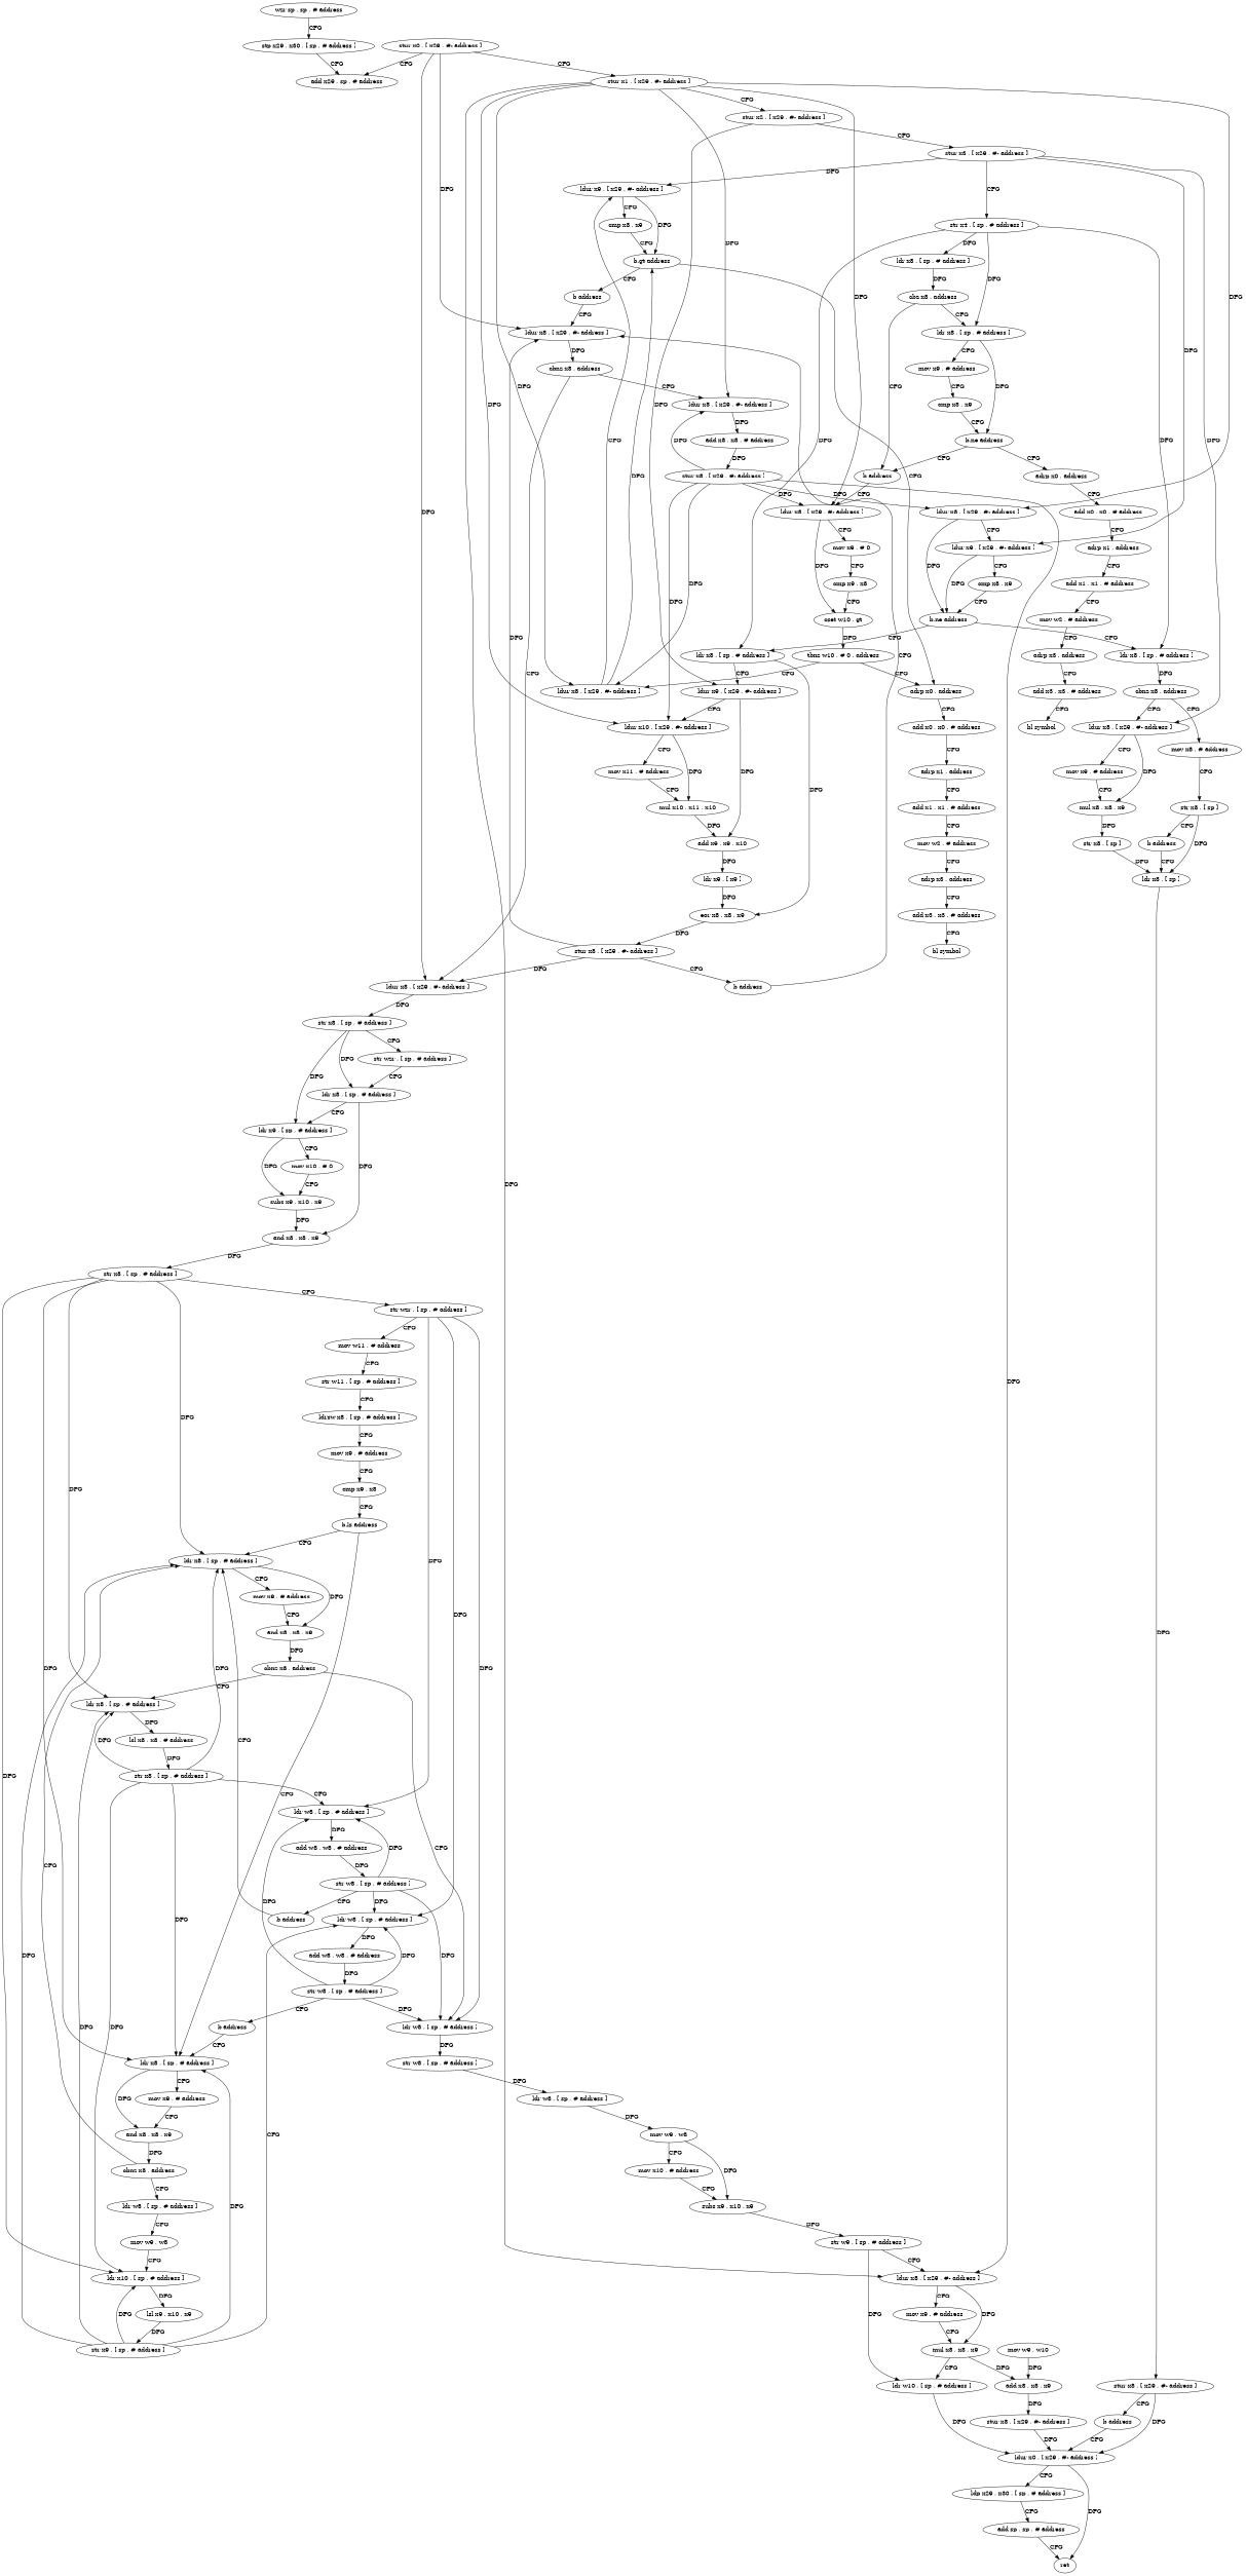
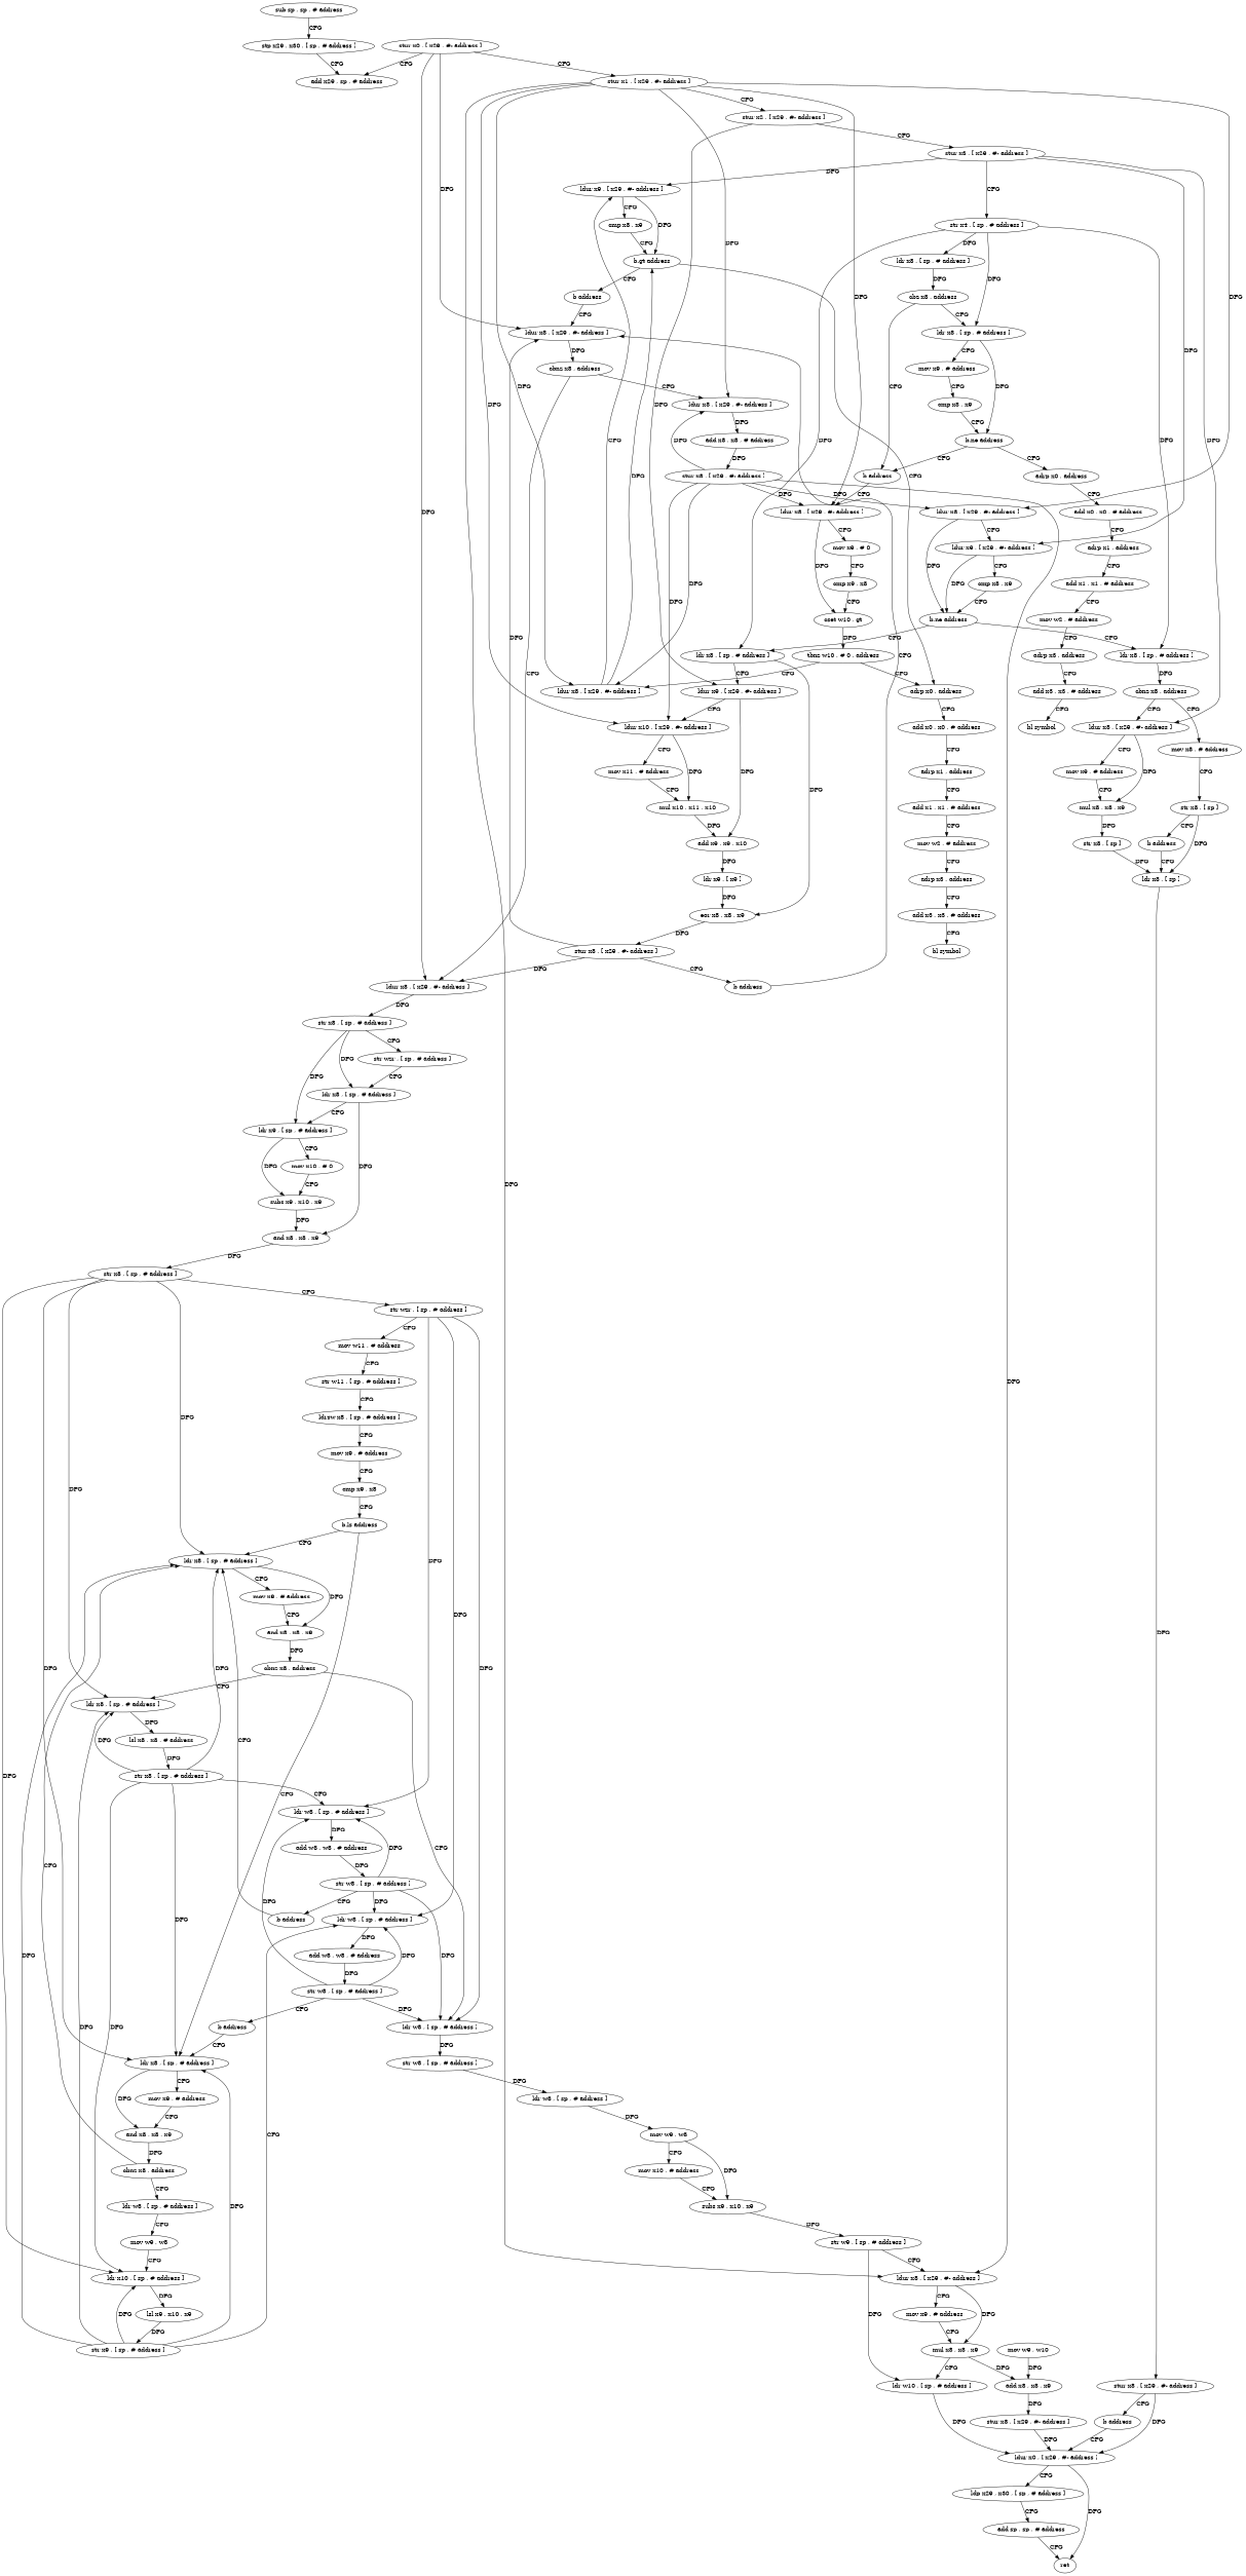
  digraph {
-   n1 [label="wzr sp , sp , # address"]
+   n1 [label="sub sp , sp , # address"]
    n2 [label="stp x29 , x30 , [ sp , # address ]"]
    n3 [label="add x29 , sp , # address"]
    n4 [label="stur x0 , [ x29 , #- address ]"]
    n5 [label="stur x1 , [ x29 , #- address ]"]
    n6 [label="ldur x8 , [ x29 , #- address ]"]
    n7 [label="ldur x8 , [ x29 , #- address ]"]
    n8 [label="stur x2 , [ x29 , #- address ]"]
    n9 [label="ldur x8 , [ x29 , #- address ]"]
    n10 [label="ldur x8 , [ x29 , #- address ]"]
    n11 [label="ldur x8 , [ x29 , #- address ]"]
    n12 [label="ldur x8 , [ x29 , #- address ]"]
    n13 [label="ldur x10 , [ x29 , #- address ]"]
    n14 [label="ldur x8 , [ x29 , #- address ]"]
    n15 [label="cbnz x8 , address"]
    n16 [label="str x8 , [ sp , # address ]"]
    n17 [label="stur x3 , [ x29 , #- address ]"]
    n18 [label="ldur x9 , [ x29 , #- address ]"]
    n19 [label="mov x9 , # 0"]
    n20 [label="cset w10 , gt"]
    n21 [label="ldur x9 , [ x29 , #- address ]"]
    n22 [label="b.gt address"]
    n23 [label="add x8 , x8 , # address"]
    n24 [label="ldur x9 , [ x29 , #- address ]"]
    n25 [label="b.ne address"]
    n26 [label="mov x11 , # address"]
    n27 [label="mul x10 , x11 , x10"]
    n28 [label="mov x9 , # address"]
    n29 [label="mul x8 , x8 , x9"]
    n30 [label="str x4 , [ sp , # address ]"]
    n31 [label="ldur x8 , [ x29 , #- address ]"]
    n32 [label="add x9 , x9 , x10"]
    n33 [label="ldr x8 , [ sp , # address ]"]
    n34 [label="ldr x8 , [ sp , # address ]"]
    n35 [label="ldr x8 , [ sp , # address ]"]
    n36 [label="ldr x8 , [ sp , # address ]"]
    n37 [label="cmp x8 , x9"]
    n38 [label="cmp x8 , x9"]
    n39 [label="mov x9 , # address"]
    n40 [label="mul x8 , x8 , x9"]
    n41 [label="cbz x8 , address"]
    n42 [label="mov x9 , # address"]
    n43 [label="b.ne address"]
    n44 [label="eor x8 , x8 , x9"]
    n45 [label="cbnz x8 , address"]
    n46 [label="b address"]
    n47 [label="cmp x8 , x9"]
    n48 [label="adrp x0 , address"]
    n49 [label="cmp x9 , x8"]
    n50 [label="tbnz w10 , # 0 , address"]
    n51 [label="add x0 , x0 , # address"]
    n52 [label="adrp x1 , address"]
    n53 [label="adrp x0 , address"]
    n54 [label="add x0 , x0 , # address"]
    n55 [label="adrp x1 , address"]
    n56 [label="b address"]
    n57 [label="add x1 , x1 , # address"]
    n58 [label="mov w2 , # address"]
    n59 [label="adrp x3 , address"]
    n60 [label="add x3 , x3 , # address"]
    n61 [label="bl symbol"]
    n62 [label="add x1 , x1 , # address"]
    n63 [label="mov w2 , # address"]
    n64 [label="adrp x3 , address"]
    n65 [label="add x3 , x3 , # address"]
    n66 [label="bl symbol"]
    n67 [label="str wzr , [ sp , # address ]"]
    n68 [label="ldr x8 , [ sp , # address ]"]
    n69 [label="ldr x9 , [ sp , # address ]"]
    n70 [label="stur x8 , [ x29 , #- address ]"]
    n71 [label="and x8 , x8 , x9"]
    n72 [label="mov x10 , # 0"]
    n73 [label="subs x9 , x10 , x9"]
    n74 [label="str x8 , [ sp , # address ]"]
    n75 [label="str wzr , [ sp , # address ]"]
    n76 [label="ldr x8 , [ sp , # address ]"]
    n77 [label="ldr x8 , [ sp , # address ]"]
    n78 [label="ldr x8 , [ sp , # address ]"]
    n79 [label="ldr x10 , [ sp , # address ]"]
    n80 [label="mov w11 , # address"]
    n81 [label="ldr w8 , [ sp , # address ]"]
    n82 [label="ldr w8 , [ sp , # address ]"]
    n83 [label="ldr w8 , [ sp , # address ]"]
    n84 [label="mov x9 , # address"]
    n85 [label="and x8 , x8 , x9"]
    n86 [label="mov x9 , # address"]
    n87 [label="and x8 , x8 , x9"]
    n88 [label="lsl x8 , x8 , # address"]
    n89 [label="lsl x9 , x10 , x9"]
    n90 [label="str w11 , [ sp , # address ]"]
    n91 [label="str w8 , [ sp , # address ]"]
    n92 [label="add w8 , w8 , # address"]
    n93 [label="add w8 , w8 , # address"]
    n94 [label="ldrsw x8 , [ sp , # address ]"]
    n95 [label="mov x9 , # address"]
    n96 [label="cmp x9 , x8"]
    n97 [label="b.ls address"]
    n98 [label="cbnz x8 , address"]
    n99 [label="cbnz x8 , address"]
    n100 [label="stur x8 , [ x29 , #- address ]"]
    n101 [label="mov x8 , # address"]
    n102 [label="ldr w8 , [ sp , # address ]"]
    n103 [label="str x8 , [ sp , # address ]"]
    n104 [label="ldr w8 , [ sp , # address ]"]
    n105 [label="mov w9 , w8"]
    n106 [label="ldr x9 , [ x9 ]"]
    n107 [label="b address"]
    n108 [label="str x8 , [ sp ]"]
    n109 [label="str x8 , [ sp ]"]
    n110 [label="ldr x8 , [ sp ]"]
    n111 [label="b address"]
    n112 [label="mov w9 , w8"]
    n113 [label="mov x10 , # address"]
    n114 [label="subs x9 , x10 , x9"]
    n115 [label="str w9 , [ sp , # address ]"]
    n116 [label="ldr w10 , [ sp , # address ]"]
    n117 [label="ldur x0 , [ x29 , #- address ]"]
    n118 [label="add x8 , x8 , x9"]
    n119 [label="stur x8 , [ x29 , #- address ]"]
    n120 [label="mov w9 , w10"]
    n121 [label="ldp x29 , x30 , [ sp , # address ]"]
    n122 [label=ret]
    n123 [label="add sp , sp , # address"]
    n124 [label="str w8 , [ sp , # address ]"]
    n125 [label="b address"]
    n126 [label="str x9 , [ sp , # address ]"]
    n127 [label="str w8 , [ sp , # address ]"]
    n128 [label="b address"]
    n129 [label="stur x8 , [ x29 , #- address ]"]
    n130 [label="b address"]
    n1 -> n2 [label=CFG]
    n2 -> n3 [label=CFG]
    n4 -> n3 [label=CFG]
    n4 -> n5 [label=CFG]
    n4 -> n6 [label=DFG]
    n4 -> n7 [label=DFG]
    n5 -> n8 [label=CFG]
    n5 -> n9 [label=DFG]
    n5 -> n10 [label=DFG]
    n5 -> n11 [label=DFG]
    n5 -> n12 [label=DFG]
    n5 -> n13 [label=DFG]
    n5 -> n14 [label=DFG]
    n6 -> n15 [label=DFG]
    n7 -> n16 [label=DFG]
    n8 -> n17 [label=CFG]
    n8 -> n18 [label=DFG]
    n9 -> n19 [label=CFG]
    n9 -> n20 [label=DFG]
    n10 -> n21 [label=CFG]
    n10 -> n22 [label=DFG]
    n11 -> n23 [label=DFG]
    n12 -> n24 [label=CFG]
    n12 -> n25 [label=DFG]
    n13 -> n26 [label=CFG]
    n13 -> n27 [label=DFG]
    n14 -> n28 [label=CFG]
    n14 -> n29 [label=DFG]
    n15 -> n7 [label=CFG]
    n15 -> n11 [label=CFG]
    n16 -> n67 [label=CFG]
    n16 -> n68 [label=DFG]
    n16 -> n69 [label=DFG]
    n17 -> n21 [label=DFG]
    n17 -> n24 [label=DFG]
    n17 -> n30 [label=CFG]
    n17 -> n31 [label=DFG]
    n18 -> n13 [label=CFG]
    n18 -> n32 [label=DFG]
    n19 -> n49 [label=CFG]
    n20 -> n50 [label=DFG]
    n21 -> n22 [label=DFG]
    n21 -> n37 [label=CFG]
    n22 -> n53 [label=CFG]
    n22 -> n56 [label=CFG]
    n23 -> n70 [label=DFG]
    n24 -> n25 [label=DFG]
    n24 -> n38 [label=CFG]
    n25 -> n35 [label=CFG]
    n25 -> n36 [label=CFG]
    n26 -> n27 [label=CFG]
    n27 -> n32 [label=DFG]
    n28 -> n29 [label=CFG]
    n29 -> n116 [label=CFG]
    n29 -> n118 [label=DFG]
    n30 -> n33 [label=DFG]
    n30 -> n34 [label=DFG]
    n30 -> n35 [label=DFG]
    n30 -> n36 [label=DFG]
    n31 -> n39 [label=CFG]
    n31 -> n40 [label=DFG]
    n32 -> n106 [label=DFG]
    n33 -> n41 [label=DFG]
    n34 -> n42 [label=CFG]
    n34 -> n43 [label=DFG]
    n35 -> n18 [label=CFG]
    n35 -> n44 [label=DFG]
    n36 -> n45 [label=DFG]
    n37 -> n22 [label=CFG]
    n38 -> n25 [label=CFG]
    n39 -> n40 [label=CFG]
    n40 -> n109 [label=DFG]
    n41 -> n34 [label=CFG]
    n41 -> n46 [label=CFG]
    n42 -> n47 [label=CFG]
    n43 -> n46 [label=CFG]
    n43 -> n48 [label=CFG]
    n44 -> n100 [label=DFG]
    n45 -> n31 [label=CFG]
    n45 -> n101 [label=CFG]
    n46 -> n9 [label=CFG]
    n47 -> n43 [label=CFG]
    n48 -> n51 [label=CFG]
    n49 -> n20 [label=CFG]
    n50 -> n10 [label=CFG]
    n50 -> n53 [label=CFG]
    n51 -> n52 [label=CFG]
    n52 -> n57 [label=CFG]
    n53 -> n54 [label=CFG]
    n54 -> n55 [label=CFG]
    n55 -> n62 [label=CFG]
    n56 -> n6 [label=CFG]
    n57 -> n58 [label=CFG]
    n58 -> n59 [label=CFG]
    n59 -> n60 [label=CFG]
    n60 -> n61 [label=CFG]
    n62 -> n63 [label=CFG]
    n63 -> n64 [label=CFG]
    n64 -> n65 [label=CFG]
    n65 -> n66 [label=CFG]
    n67 -> n68 [label=CFG]
    n68 -> n69 [label=CFG]
    n68 -> n71 [label=DFG]
    n69 -> n72 [label=CFG]
    n69 -> n73 [label=DFG]
    n70 -> n9 [label=DFG]
    n70 -> n10 [label=DFG]
    n70 -> n11 [label=DFG]
    n70 -> n12 [label=DFG]
    n70 -> n13 [label=DFG]
    n70 -> n14 [label=DFG]
    n71 -> n74 [label=DFG]
    n72 -> n73 [label=CFG]
    n73 -> n71 [label=DFG]
    n74 -> n75 [label=CFG]
    n74 -> n76 [label=DFG]
    n74 -> n77 [label=DFG]
    n74 -> n78 [label=DFG]
    n74 -> n79 [label=DFG]
    n75 -> n80 [label=CFG]
    n75 -> n81 [label=DFG]
    n75 -> n82 [label=DFG]
    n75 -> n83 [label=DFG]
    n76 -> n84 [label=CFG]
    n76 -> n85 [label=DFG]
    n77 -> n86 [label=CFG]
    n77 -> n87 [label=DFG]
    n78 -> n88 [label=DFG]
    n79 -> n89 [label=DFG]
    n80 -> n90 [label=CFG]
    n81 -> n91 [label=DFG]
    n82 -> n92 [label=DFG]
    n83 -> n93 [label=DFG]
    n84 -> n85 [label=CFG]
    n85 -> n98 [label=DFG]
    n86 -> n87 [label=CFG]
    n87 -> n99 [label=DFG]
    n88 -> n103 [label=DFG]
    n89 -> n126 [label=DFG]
    n90 -> n94 [label=CFG]
    n91 -> n102 [label=DFG]
    n92 -> n124 [label=DFG]
    n93 -> n127 [label=DFG]
    n94 -> n95 [label=CFG]
    n95 -> n96 [label=CFG]
    n96 -> n97 [label=CFG]
    n97 -> n76 [label=CFG]
    n97 -> n77 [label=CFG]
    n98 -> n78 [label=CFG]
    n98 -> n81 [label=CFG]
    n99 -> n76 [label=CFG]
    n99 -> n104 [label=CFG]
    n100 -> n6 [label=DFG]
    n100 -> n7 [label=DFG]
    n100 -> n107 [label=CFG]
    n101 -> n108 [label=CFG]
    n102 -> n112 [label=DFG]
    n103 -> n76 [label=DFG]
    n103 -> n77 [label=DFG]
    n103 -> n78 [label=DFG]
    n103 -> n79 [label=DFG]
    n103 -> n82 [label=CFG]
    n104 -> n105 [label=CFG]
    n105 -> n79 [label=CFG]
    n106 -> n44 [label=DFG]
    n107 -> n6 [label=CFG]
    n108 -> n110 [label=DFG]
    n108 -> n111 [label=CFG]
    n109 -> n110 [label=DFG]
    n110 -> n129 [label=DFG]
    n111 -> n110 [label=CFG]
    n112 -> n113 [label=CFG]
    n112 -> n114 [label=DFG]
    n113 -> n114 [label=CFG]
    n114 -> n115 [label=DFG]
    n115 -> n14 [label=CFG]
    n115 -> n116 [label=DFG]
    n116 -> n117 [label=DFG]
    n117 -> n121 [label=CFG]
    n117 -> n122 [label=DFG]
    n118 -> n119 [label=DFG]
    n119 -> n117 [label=DFG]
    n120 -> n118 [label=DFG]
    n121 -> n123 [label=CFG]
    n123 -> n122 [label=CFG]
    n124 -> n81 [label=DFG]
    n124 -> n82 [label=DFG]
    n124 -> n83 [label=DFG]
    n124 -> n125 [label=CFG]
    n125 -> n76 [label=CFG]
    n126 -> n76 [label=DFG]
    n126 -> n77 [label=DFG]
    n126 -> n78 [label=DFG]
    n126 -> n79 [label=DFG]
    n126 -> n83 [label=CFG]
    n127 -> n81 [label=DFG]
    n127 -> n82 [label=DFG]
    n127 -> n83 [label=DFG]
    n127 -> n128 [label=CFG]
    n128 -> n77 [label=CFG]
    n129 -> n117 [label=DFG]
    n129 -> n130 [label=CFG]
    n130 -> n117 [label=CFG]
  }
